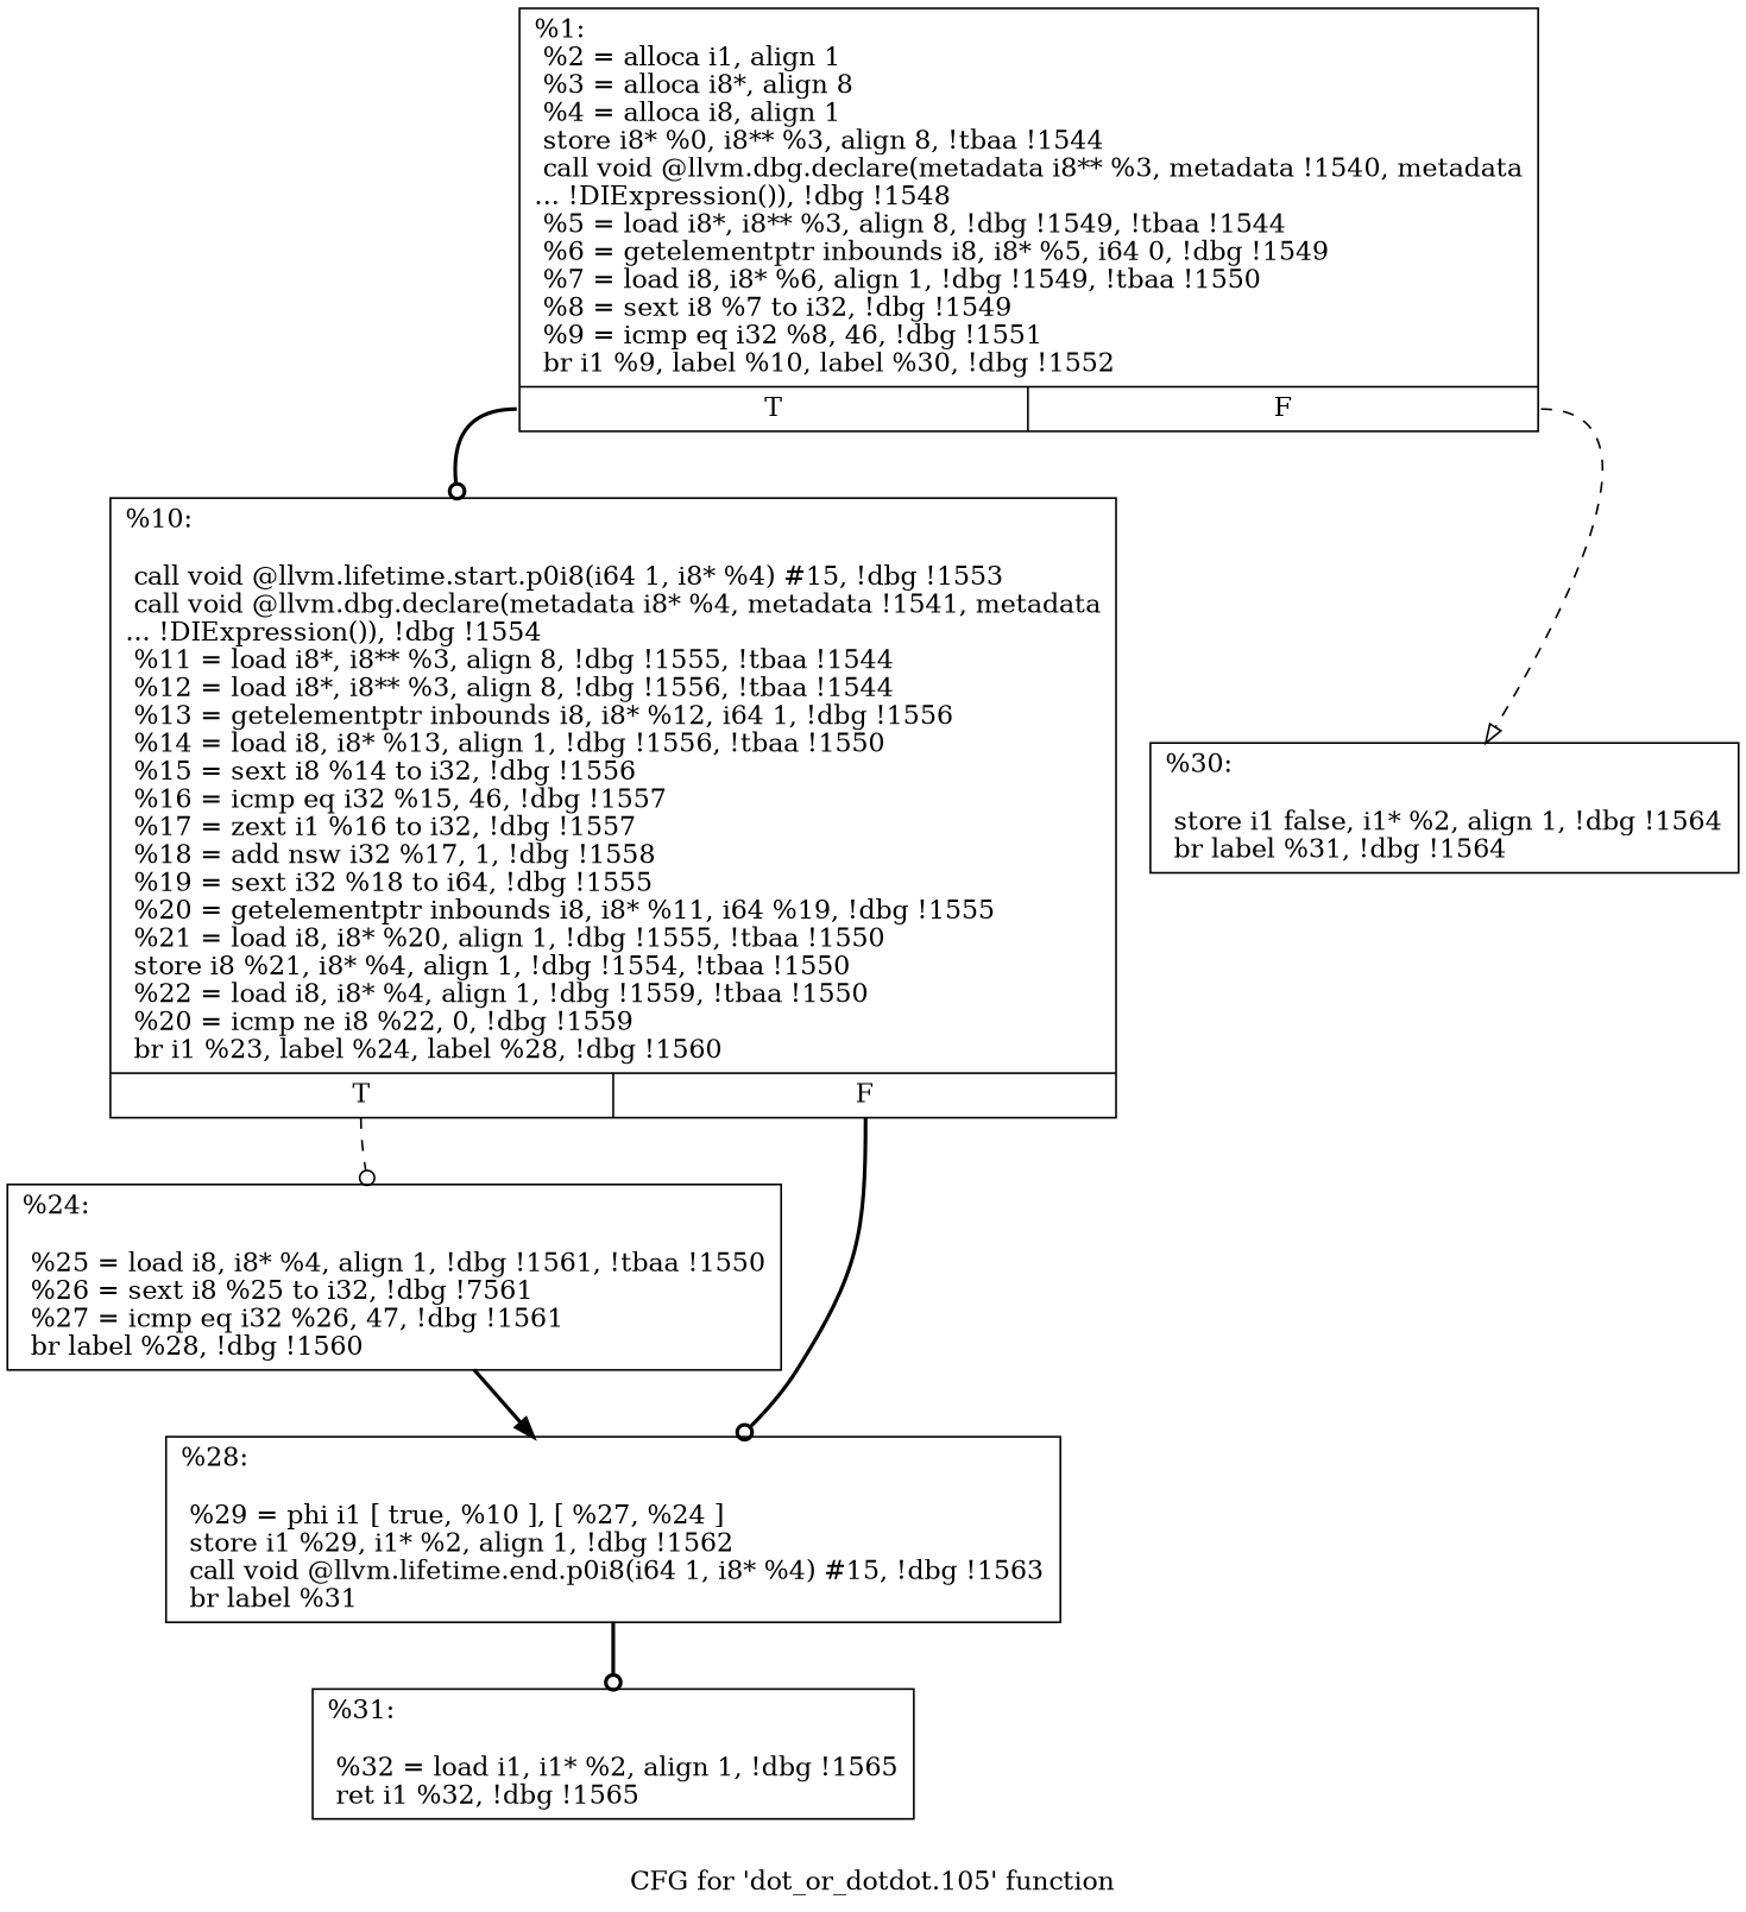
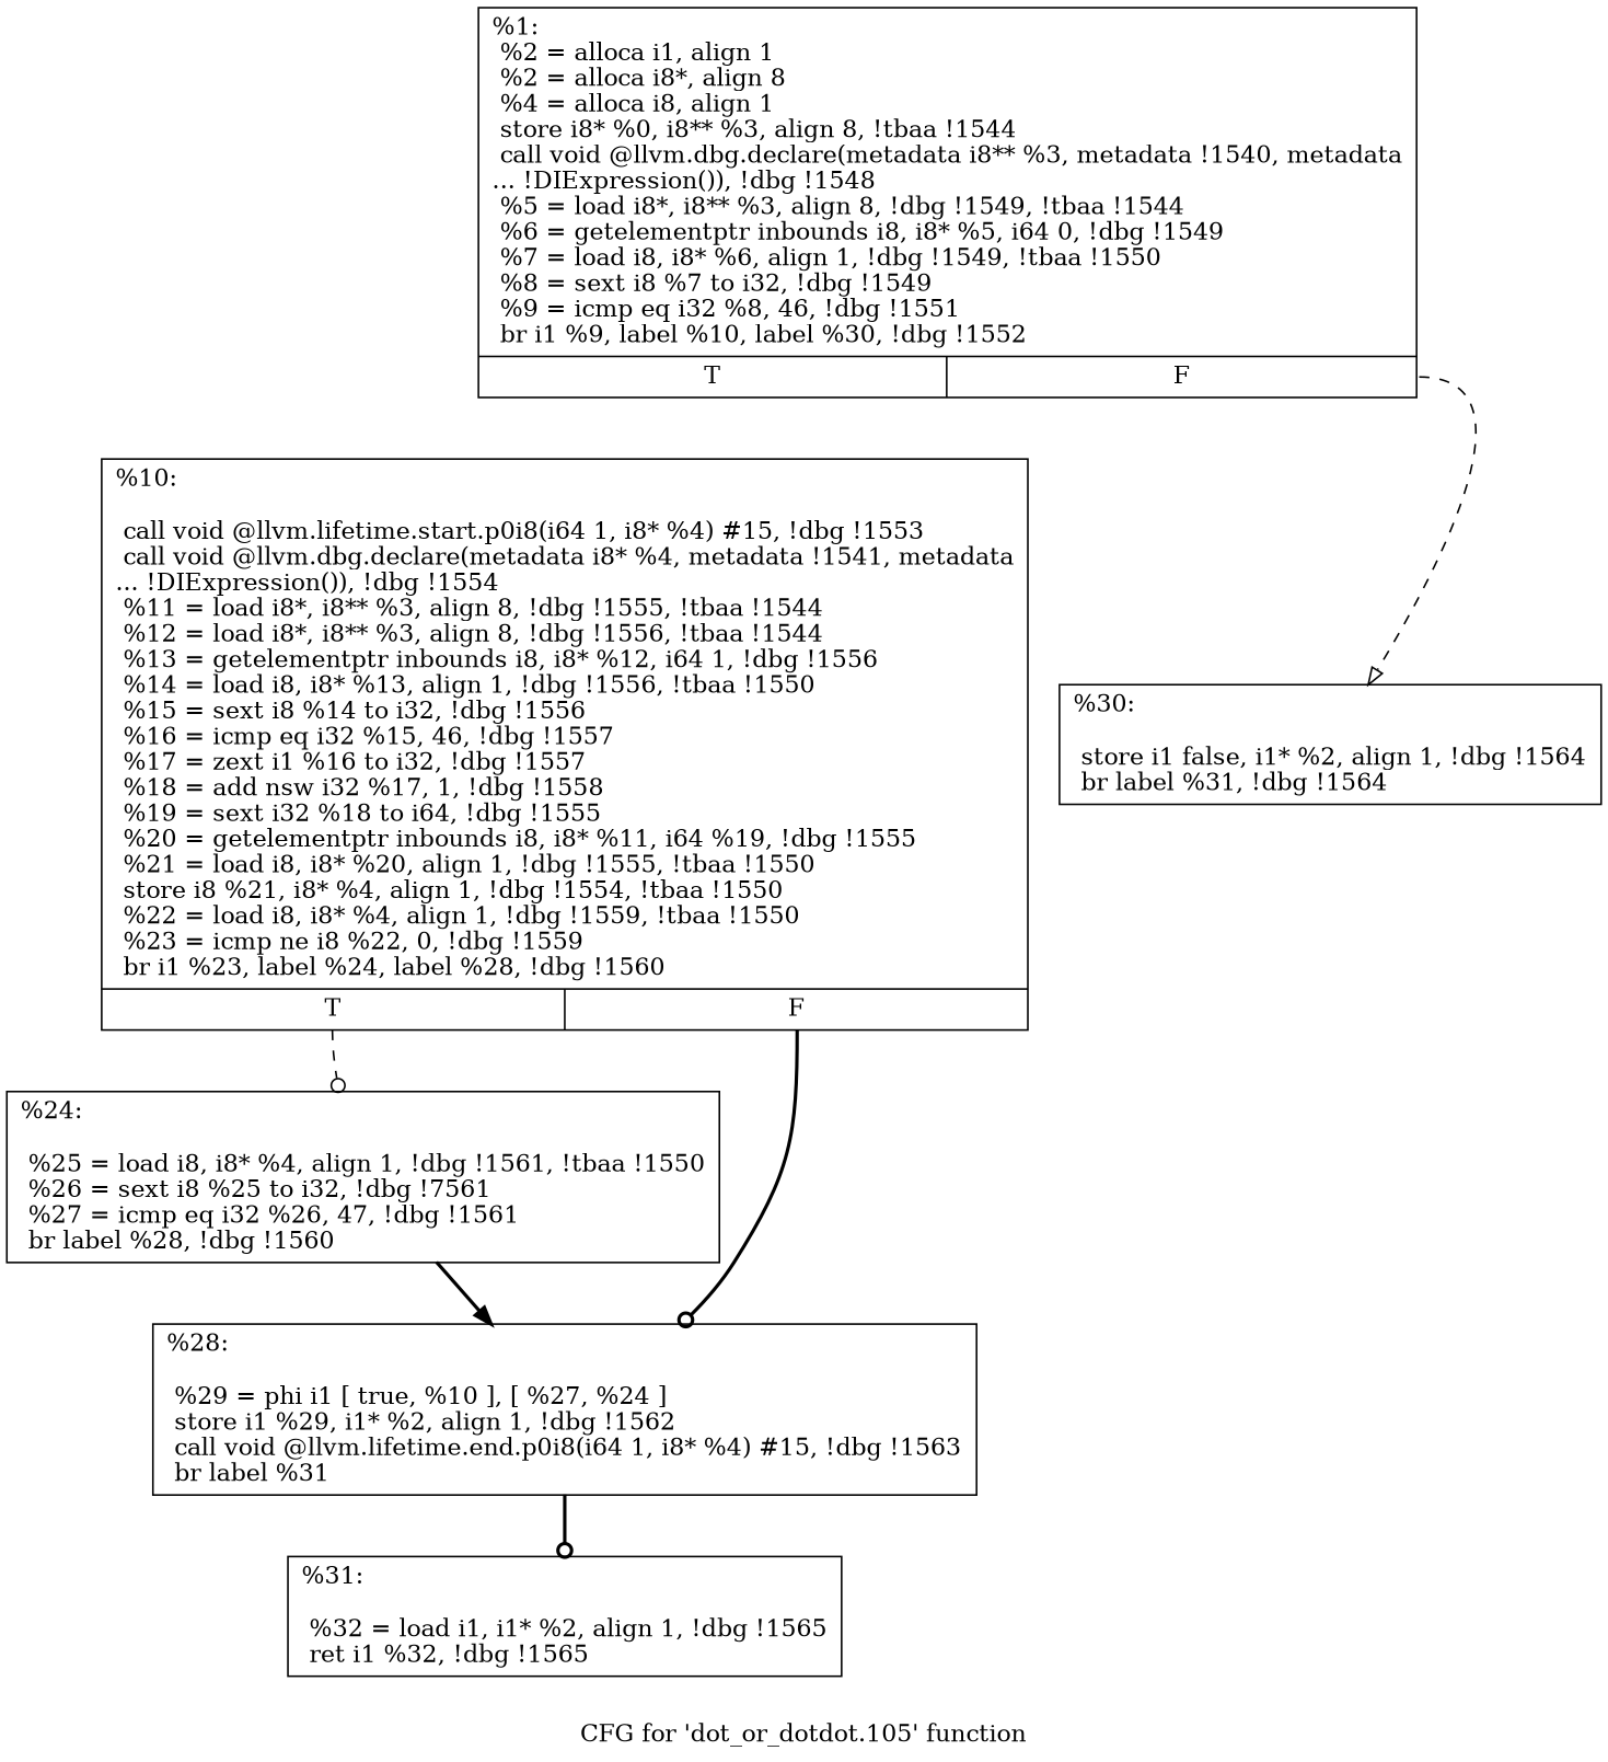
  digraph {
    label="CFG for 'dot_or_dotdot.105' function"
    node [shape=record]
    edge [arrowhead=odot style=bold]
-   n1 [label="{%1:\l  %2 = alloca i1, align 1\l  %3 = alloca i8*, align 8\l  %4 = alloca i8, align 1\l  store i8* %0, i8** %3, align 8, !tbaa !1544\l  call void @llvm.dbg.declare(metadata i8** %3, metadata !1540, metadata\l... !DIExpression()), !dbg !1548\l  %5 = load i8*, i8** %3, align 8, !dbg !1549, !tbaa !1544\l  %6 = getelementptr inbounds i8, i8* %5, i64 0, !dbg !1549\l  %7 = load i8, i8* %6, align 1, !dbg !1549, !tbaa !1550\l  %8 = sext i8 %7 to i32, !dbg !1549\l  %9 = icmp eq i32 %8, 46, !dbg !1551\l  br i1 %9, label %10, label %30, !dbg !1552\l|{<s0>T|<s1>F}}"]
-   n2 [label="{%10:\l\l  call void @llvm.lifetime.start.p0i8(i64 1, i8* %4) #15, !dbg !1553\l  call void @llvm.dbg.declare(metadata i8* %4, metadata !1541, metadata\l... !DIExpression()), !dbg !1554\l  %11 = load i8*, i8** %3, align 8, !dbg !1555, !tbaa !1544\l  %12 = load i8*, i8** %3, align 8, !dbg !1556, !tbaa !1544\l  %13 = getelementptr inbounds i8, i8* %12, i64 1, !dbg !1556\l  %14 = load i8, i8* %13, align 1, !dbg !1556, !tbaa !1550\l  %15 = sext i8 %14 to i32, !dbg !1556\l  %16 = icmp eq i32 %15, 46, !dbg !1557\l  %17 = zext i1 %16 to i32, !dbg !1557\l  %18 = add nsw i32 %17, 1, !dbg !1558\l  %19 = sext i32 %18 to i64, !dbg !1555\l  %20 = getelementptr inbounds i8, i8* %11, i64 %19, !dbg !1555\l  %21 = load i8, i8* %20, align 1, !dbg !1555, !tbaa !1550\l  store i8 %21, i8* %4, align 1, !dbg !1554, !tbaa !1550\l  %22 = load i8, i8* %4, align 1, !dbg !1559, !tbaa !1550\l  %20 = icmp ne i8 %22, 0, !dbg !1559\l  br i1 %23, label %24, label %28, !dbg !1560\l|{<s0>T|<s1>F}}"]
+   n1 [label="{%1:\l  %2 = alloca i1, align 1\l  %2 = alloca i8*, align 8\l  %4 = alloca i8, align 1\l  store i8* %0, i8** %3, align 8, !tbaa !1544\l  call void @llvm.dbg.declare(metadata i8** %3, metadata !1540, metadata\l... !DIExpression()), !dbg !1548\l  %5 = load i8*, i8** %3, align 8, !dbg !1549, !tbaa !1544\l  %6 = getelementptr inbounds i8, i8* %5, i64 0, !dbg !1549\l  %7 = load i8, i8* %6, align 1, !dbg !1549, !tbaa !1550\l  %8 = sext i8 %7 to i32, !dbg !1549\l  %9 = icmp eq i32 %8, 46, !dbg !1551\l  br i1 %9, label %10, label %30, !dbg !1552\l|{<s0>T|<s1>F}}"]
+   n2 [label="{%10:\l\l  call void @llvm.lifetime.start.p0i8(i64 1, i8* %4) #15, !dbg !1553\l  call void @llvm.dbg.declare(metadata i8* %4, metadata !1541, metadata\l... !DIExpression()), !dbg !1554\l  %11 = load i8*, i8** %3, align 8, !dbg !1555, !tbaa !1544\l  %12 = load i8*, i8** %3, align 8, !dbg !1556, !tbaa !1544\l  %13 = getelementptr inbounds i8, i8* %12, i64 1, !dbg !1556\l  %14 = load i8, i8* %13, align 1, !dbg !1556, !tbaa !1550\l  %15 = sext i8 %14 to i32, !dbg !1556\l  %16 = icmp eq i32 %15, 46, !dbg !1557\l  %17 = zext i1 %16 to i32, !dbg !1557\l  %18 = add nsw i32 %17, 1, !dbg !1558\l  %19 = sext i32 %18 to i64, !dbg !1555\l  %20 = getelementptr inbounds i8, i8* %11, i64 %19, !dbg !1555\l  %21 = load i8, i8* %20, align 1, !dbg !1555, !tbaa !1550\l  store i8 %21, i8* %4, align 1, !dbg !1554, !tbaa !1550\l  %22 = load i8, i8* %4, align 1, !dbg !1559, !tbaa !1550\l  %23 = icmp ne i8 %22, 0, !dbg !1559\l  br i1 %23, label %24, label %28, !dbg !1560\l|{<s0>T|<s1>F}}"]
    n3 [label="{%30:\l\l  store i1 false, i1* %2, align 1, !dbg !1564\l  br label %31, !dbg !1564\l}"]
    n4 [label="{%24:\l\l  %25 = load i8, i8* %4, align 1, !dbg !1561, !tbaa !1550\l  %26 = sext i8 %25 to i32, !dbg !7561\l  %27 = icmp eq i32 %26, 47, !dbg !1561\l  br label %28, !dbg !1560\l}"]
    n5 [label="{%28:\l\l  %29 = phi i1 [ true, %10 ], [ %27, %24 ]\l  store i1 %29, i1* %2, align 1, !dbg !1562\l  call void @llvm.lifetime.end.p0i8(i64 1, i8* %4) #15, !dbg !1563\l  br label %31\l}"]
    n6 [label="{%31:\l\l  %32 = load i1, i1* %2, align 1, !dbg !1565\l  ret i1 %32, !dbg !1565\l}"]
-   n1 -> n2 [tailport=s0]
    n1 -> n3 [arrowhead=onormal style=dashed tailport=s1]
    n2 -> n4 [style=dashed tailport=s0]
    n2 -> n5 [tailport=s1]
    n4 -> n5 [arrowhead=normal]
    n5 -> n6
  }
